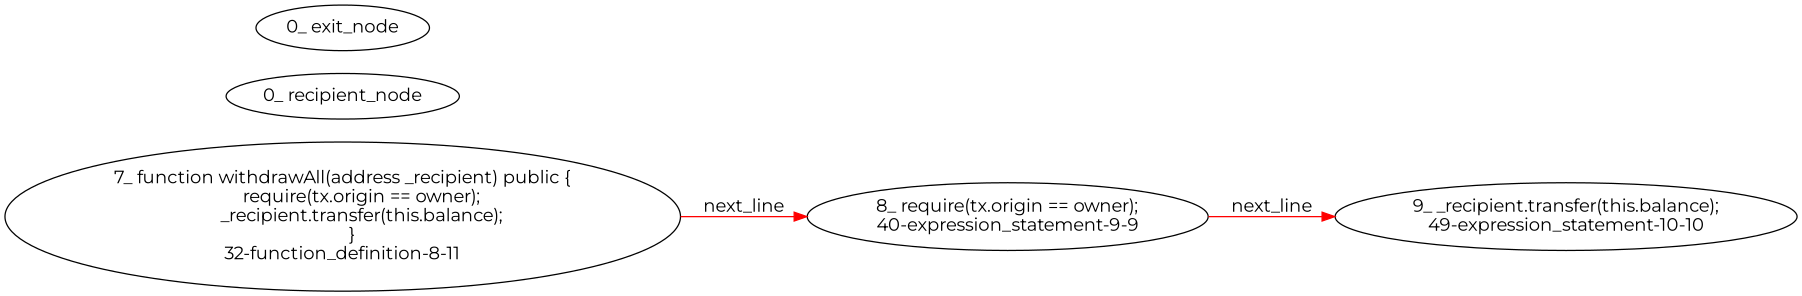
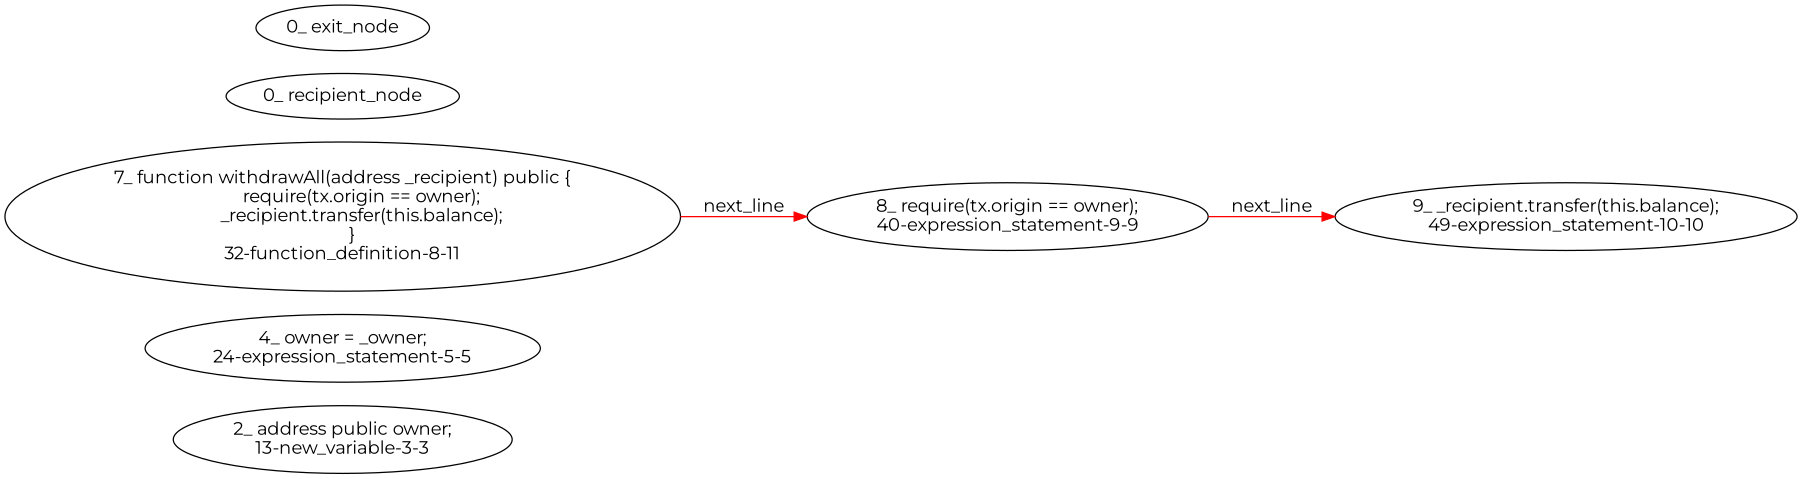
  digraph {
    fontname=Montserrat
    rankdir=LR
    node [fontname=Montserrat type_label=expression_statement]
    edge [color=red controlflow_type=next_line edge_type=CFG_edge fontname=Montserrat]
+   n1 [label="2_ address public owner;\n13-new_variable-3-3" type_label=new_variable]
+   n2 [label="4_ owner = _owner;\n24-expression_statement-5-5"]
    n3 [label="7_ function withdrawAll(address _recipient) public {\n        require(tx.origin == owner);\n        _recipient.transfer(this.balance);\n    }\n32-function_definition-8-11" method="withdrawAll(address _recipient)" type_label=function_definition]
    n4 [label="8_ require(tx.origin == owner);\n40-expression_statement-9-9" method="withdrawAll(address _recipient)"]
    n5 [label="9_ _recipient.transfer(this.balance);\n49-expression_statement-10-10" method="withdrawAll(address _recipient)"]
    n6 [label="0_ recipient_node" type_label=start]
    n7 [label="0_ exit_node" type_label=exit]
    n3 -> n4 [label=next_line]
    n4 -> n5 [label=next_line]
  }
